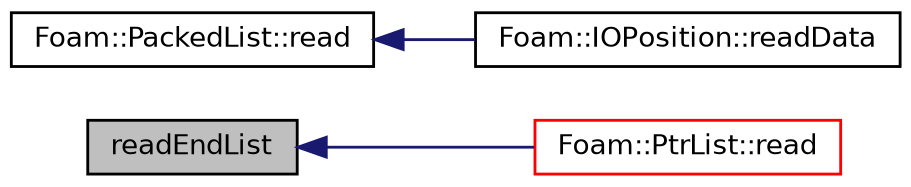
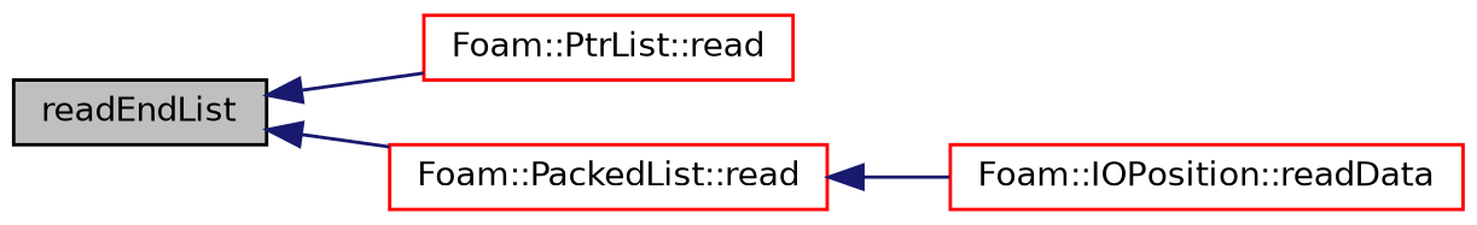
  digraph {
    rankdir=LR
    node [color=black fontname=Helvetica fontsize=10 shape=record]
    edge [color=midnightblue dir=back fontname=Helvetica fontsize=10 labelfontname=Helvetica labelfontsize=10 style=solid]
    n1 [fillcolor=grey75 fontcolor=black height=0.2 label=readEndList style=filled width=0.4]
    n2 [color=red height=0.2 label="Foam::PtrList::read" width=0.4]
-   n3 [height=0.2 label="Foam::PackedList::read" width=0.4]
-   n4 [height=0.2 label="Foam::IOPosition::readData" width=0.4]
+   n3 [color=red height=0.2 label="Foam::PackedList::read" width=0.4]
+   n4 [color=red height=0.2 label="Foam::IOPosition::readData" width=0.4]
    n1 -> n2
+   n1 -> n3
    n3 -> n4
  }
